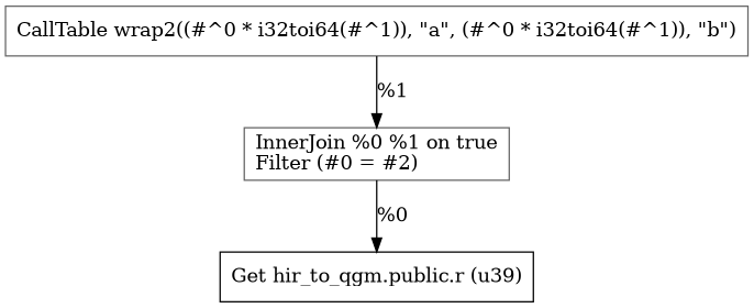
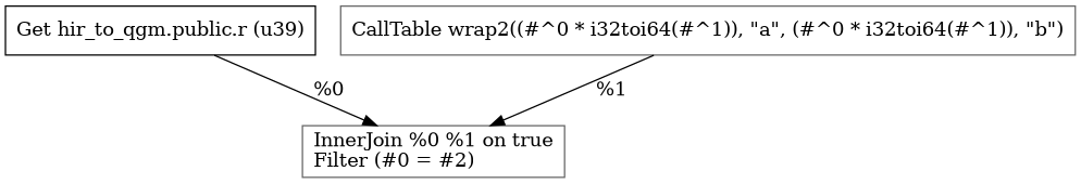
  digraph {
    node [shape=record color=gray40]
    n1 [label="Get hir_to_qgm.public.r (u39)\l" color=black]
    n2 [label="InnerJoin %0 %1 on true\lFilter (#0 = #2)\l"]
    n3 [label="CallTable wrap2((#^0 * i32toi64(#^1)), \"a\", (#^0 * i32toi64(#^1)), \"b\")\l"]
-   n2 -> n1 [label="%0\l"]
+   n1 -> n2 [label="%0\l"]
    n3 -> n2 [label="%1\l"]
  }
